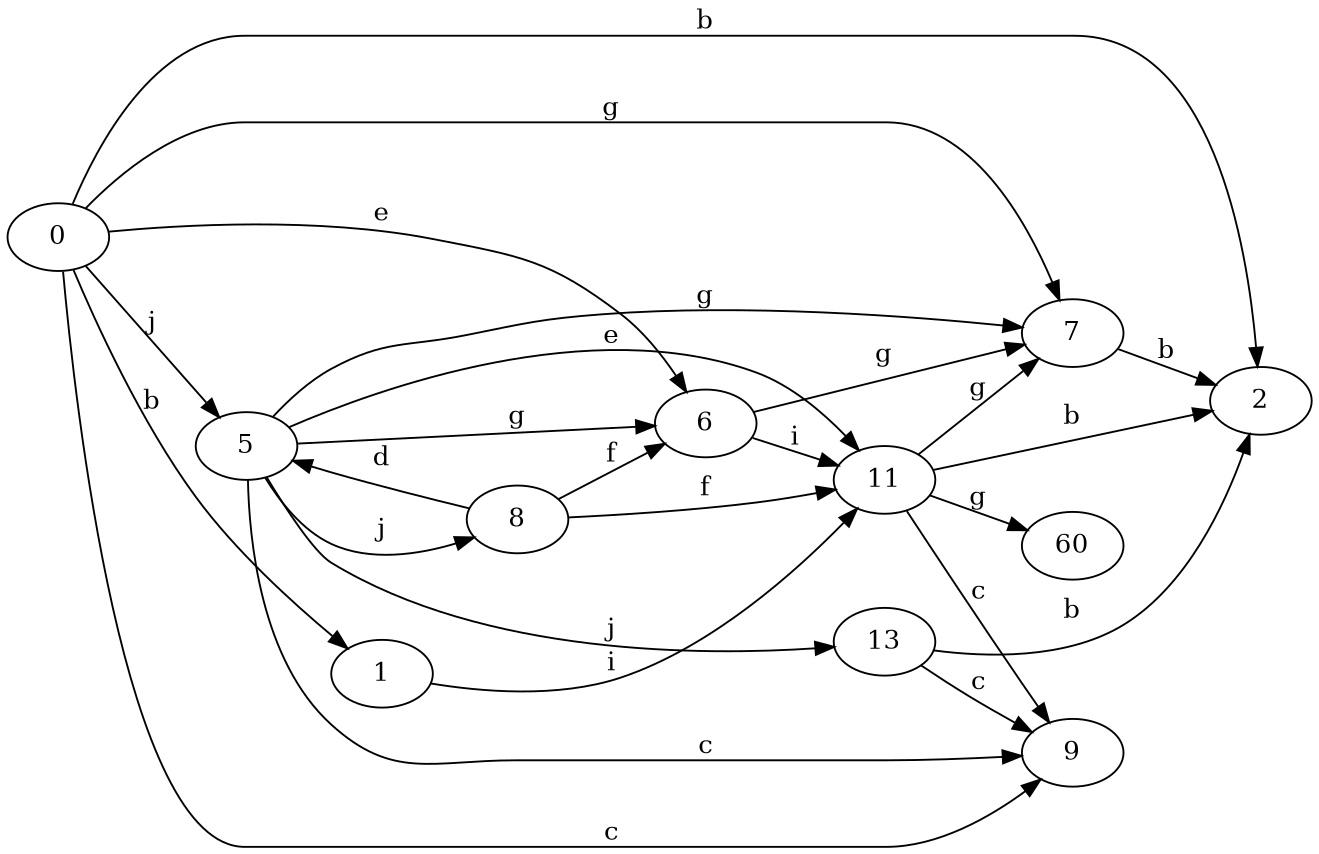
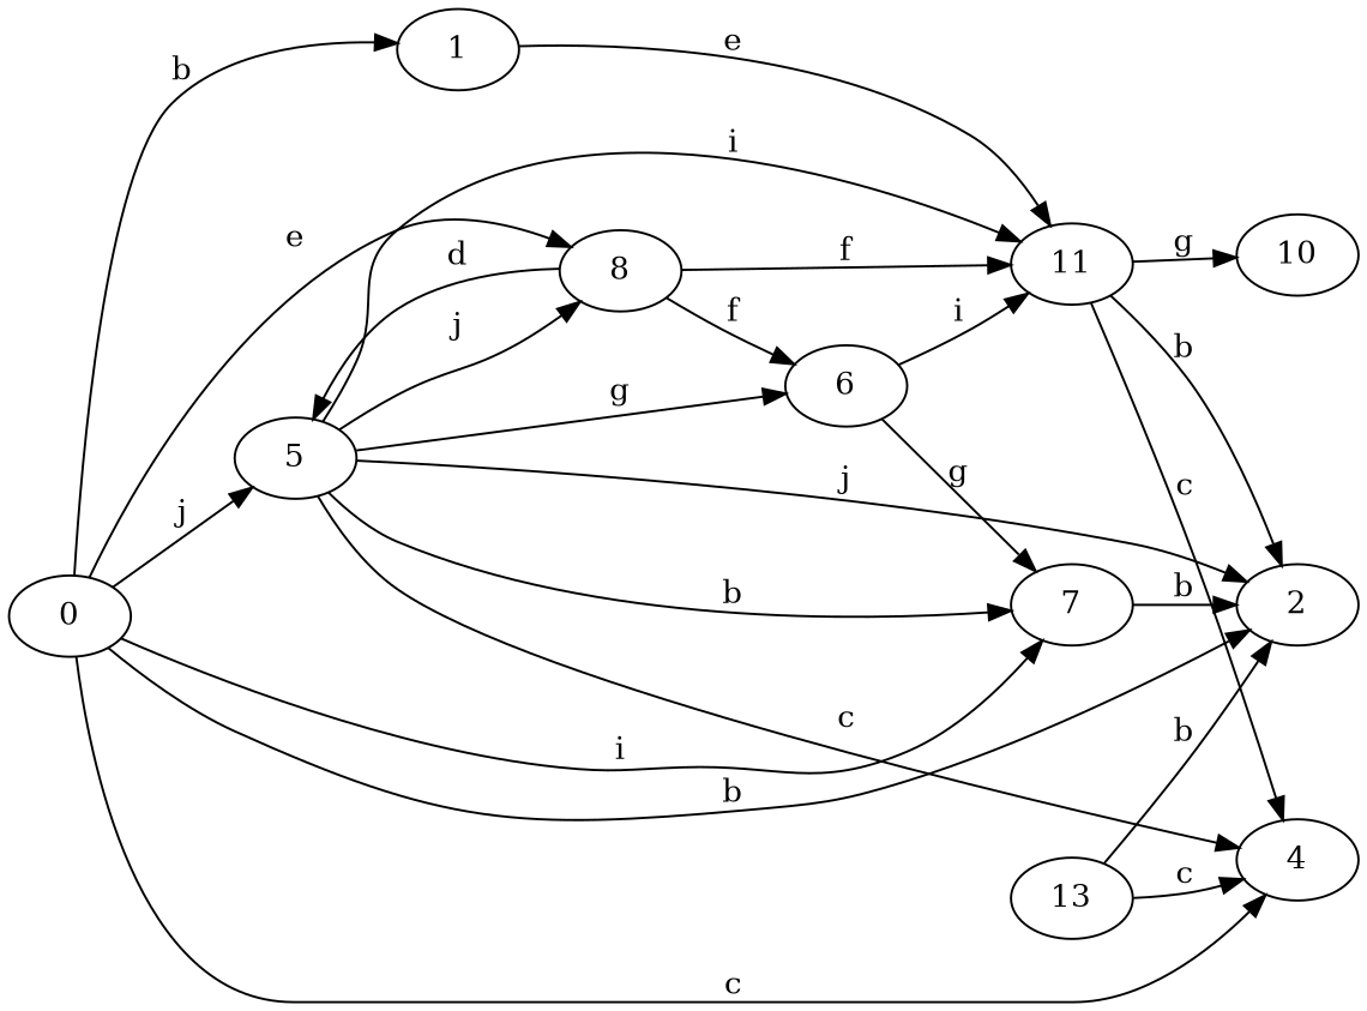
  strict digraph {
    rankdir=LR
    0
    1
    2
-   4 [label=9]
+   4
    5
    6
    n7 [label=7]
    11
    8
    13
-   10 [label=60]
+   10
    0 -> 1 [label=b]
    0 -> 2 [label=b]
    0 -> 4 [label=c]
    0 -> 5 [label=j]
-   0 -> 6 [label=e]
-   0 -> n7 [label=g]
-   1 -> 11 [label=i]
+   0 -> 8 [label=e]
+   0 -> n7 [label=i]
+   1 -> 11 [label=e]
    5 -> 4 [label=c]
    5 -> 6 [label=g]
-   5 -> n7 [label=g]
-   5 -> 11 [label=e]
+   5 -> n7 [label=b]
+   5 -> 11 [label=i]
    5 -> 8 [label=j]
-   5 -> 13 [label=j]
+   5 -> 2 [label=j]
    6 -> n7 [label=g]
    6 -> 11 [label=i]
    n7 -> 2 [label=b]
    11 -> 2 [label=b]
    11 -> 4 [label=c]
-   11 -> n7 [label=g]
    11 -> 10 [label=g]
    8 -> 5 [label=d]
    8 -> 6 [label=f]
    8 -> 11 [label=f]
    13 -> 2 [label=b]
    13 -> 4 [label=c]
  }
